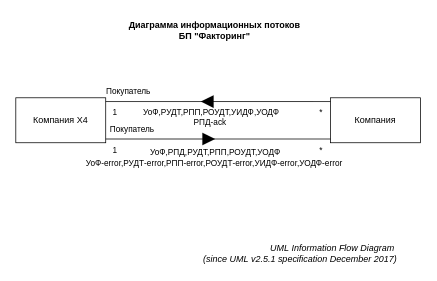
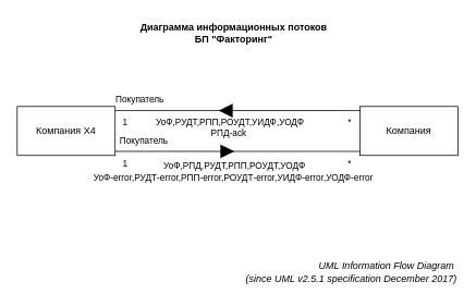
  <mxCell id="0" style=";html=1;" />
  <mxCell id="1" style=";html=1;" parent="0" />
  <mxCell id="2" value="Компания X4" style="rounded=0;whiteSpace=wrap;html=1;" parent="1" vertex="1"><mxGeometry x="20" y="130" width="120" height="60" as="geometry" /></mxCell>
  <mxCell id="3" value="Компания" style="rounded=0;whiteSpace=wrap;html=1;" parent="1" vertex="1"><mxGeometry x="440" y="130" width="120" height="60" as="geometry" /></mxCell>
  <mxCell id="4" value="" style="endArrow=none;html=1;rounded=0;strokeColor=default;startArrow=block;startFill=1;endFill=0;labelPosition=center;verticalLabelPosition=bottom;align=center;verticalAlign=top;flowAnimation=0;targetPerimeterSpacing=0;strokeWidth=0;endSize=0;sourcePerimeterSpacing=0;startSize=17;jumpStyle=none;jumpSize=0;" parent="1" edge="1"><mxGeometry relative="1" as="geometry"><mxPoint x="267" y="135" as="sourcePoint" /><mxPoint x="417" y="135" as="targetPoint" /></mxGeometry></mxCell>
  <mxCell id="5" value="&amp;nbsp;УоФ,РУДТ,РПП,РОУДТ,УИДФ,УОДФ&lt;br&gt;РПД-ack" style="edgeLabel;html=1;align=center;verticalAlign=middle;resizable=0;points=[];labelPosition=left;verticalLabelPosition=middle;labelBackgroundColor=none;" parent="4" vertex="1" connectable="0"><mxGeometry relative="1" as="geometry"><mxPoint x="-64" y="20" as="offset" /></mxGeometry></mxCell>
  <mxCell id="6" value="" style="endArrow=none;html=1;rounded=0;entryX=0;entryY=0.25;entryDx=0;entryDy=0;exitX=1;exitY=0.25;exitDx=0;exitDy=0;fontColor=default;" parent="1" edge="1"><mxGeometry width="50" height="50" relative="1" as="geometry"><mxPoint x="140" y="135" as="sourcePoint" /><mxPoint x="440" y="135" as="targetPoint" /><Array as="points" /></mxGeometry></mxCell>
  <mxCell id="7" value="1" style="edgeLabel;html=1;align=center;verticalAlign=bottom;resizable=0;points=[];" parent="6" vertex="1" connectable="0"><mxGeometry x="-0.929" y="1" relative="1" as="geometry"><mxPoint y="23" as="offset" /></mxGeometry></mxCell>
  <mxCell id="8" value="Покупатель" style="edgeLabel;html=1;align=center;verticalAlign=middle;resizable=0;points=[];labelBorderColor=none;labelBackgroundColor=none;" parent="6" vertex="1" connectable="0"><mxGeometry x="-0.842" relative="1" as="geometry"><mxPoint x="5" y="-15" as="offset" /></mxGeometry></mxCell>
  <mxCell id="9" value="*" style="edgeLabel;html=1;align=center;verticalAlign=bottom;resizable=0;points=[];" parent="6" vertex="1" connectable="0"><mxGeometry x="0.904" relative="1" as="geometry"><mxPoint y="23" as="offset" /></mxGeometry></mxCell>
  <mxCell id="10" value="" style="endArrow=block;html=1;rounded=0;strokeColor=default;startArrow=none;startFill=0;endFill=1;labelPosition=center;verticalLabelPosition=bottom;align=center;verticalAlign=top;flowAnimation=0;targetPerimeterSpacing=0;strokeWidth=0;endSize=17;sourcePerimeterSpacing=0;startSize=0;jumpStyle=none;jumpSize=0;" parent="1" edge="1"><mxGeometry x="-0.001" relative="1" as="geometry"><mxPoint x="140" y="185" as="sourcePoint" /><mxPoint x="286" y="185" as="targetPoint" /><mxPoint as="offset" /></mxGeometry></mxCell>
  <mxCell id="11" value="УоФ,РПД,РУДТ,РПП,РОУДТ,УОДФ&lt;br&gt;УоФ-error,РУДТ-error,РПП-error,РОУДТ-error,УИДФ-error,УОДФ-error&amp;nbsp;" style="edgeLabel;html=1;align=center;verticalAlign=middle;resizable=0;points=[];labelPosition=left;verticalLabelPosition=middle;labelBackgroundColor=none;" parent="10" vertex="1" connectable="0"><mxGeometry relative="1" as="geometry"><mxPoint x="72" y="24" as="offset" /></mxGeometry></mxCell>
  <mxCell id="12" value="" style="endArrow=none;html=1;rounded=0;entryX=0;entryY=0.25;entryDx=0;entryDy=0;exitX=1;exitY=0.25;exitDx=0;exitDy=0;fontColor=default;verticalAlign=middle;" parent="1" edge="1"><mxGeometry width="50" height="50" relative="1" as="geometry"><mxPoint x="140" y="185" as="sourcePoint" /><mxPoint x="440" y="185" as="targetPoint" /><Array as="points" /></mxGeometry></mxCell>
  <mxCell id="13" value="1" style="edgeLabel;html=1;align=center;verticalAlign=bottom;resizable=0;points=[];" parent="12" vertex="1" connectable="0"><mxGeometry x="-0.929" y="1" relative="1" as="geometry"><mxPoint y="24" as="offset" /></mxGeometry></mxCell>
  <mxCell id="14" value="*" style="edgeLabel;html=1;align=center;verticalAlign=bottom;resizable=0;points=[];" parent="12" vertex="1" connectable="0"><mxGeometry x="0.904" relative="1" as="geometry"><mxPoint y="23" as="offset" /></mxGeometry></mxCell>
  <mxCell id="15" value="Покупатель" style="edgeLabel;html=1;align=center;verticalAlign=middle;resizable=0;points=[];labelBackgroundColor=none;" parent="12" vertex="1" connectable="0"><mxGeometry x="-0.889" y="1" relative="1" as="geometry"><mxPoint x="17" y="-13" as="offset" /></mxGeometry></mxCell>
  <mxCell id="16" value="Диаграмма информационных потоков&lt;br&gt;БП &quot;Факторинг&quot;" style="text;html=1;align=center;verticalAlign=middle;resizable=0;points=[];autosize=1;strokeColor=none;fillColor=none;fontStyle=1" parent="1" vertex="1"><mxGeometry x="160" y="20" width="250" height="40" as="geometry" /></mxCell>
- <mxCell id="17" value="&lt;i&gt;UML Information Flow Diagram&amp;nbsp;&lt;br&gt;(since UML v2.5.1 specification December 2017)&lt;/i&gt;" style="text;html=1;align=right;verticalAlign=middle;resizable=0;points=[];autosize=1;strokeColor=none;fillColor=none;" vertex="1" parent="1"><mxGeometry x="250" y="318" width="280" height="40" as="geometry" /></mxCell>
+ <mxCell id="17" value="&lt;i&gt;UML Information Flow Diagram&amp;nbsp;&lt;br&gt;(since UML v2.5.1 specification December 2017)&lt;/i&gt;" style="text;html=1;align=right;verticalAlign=middle;resizable=0;points=[];autosize=1;strokeColor=none;fillColor=none;" vertex="1" parent="1"><mxGeometry x="280" y="313" width="280" height="40" as="geometry" /></mxCell>
